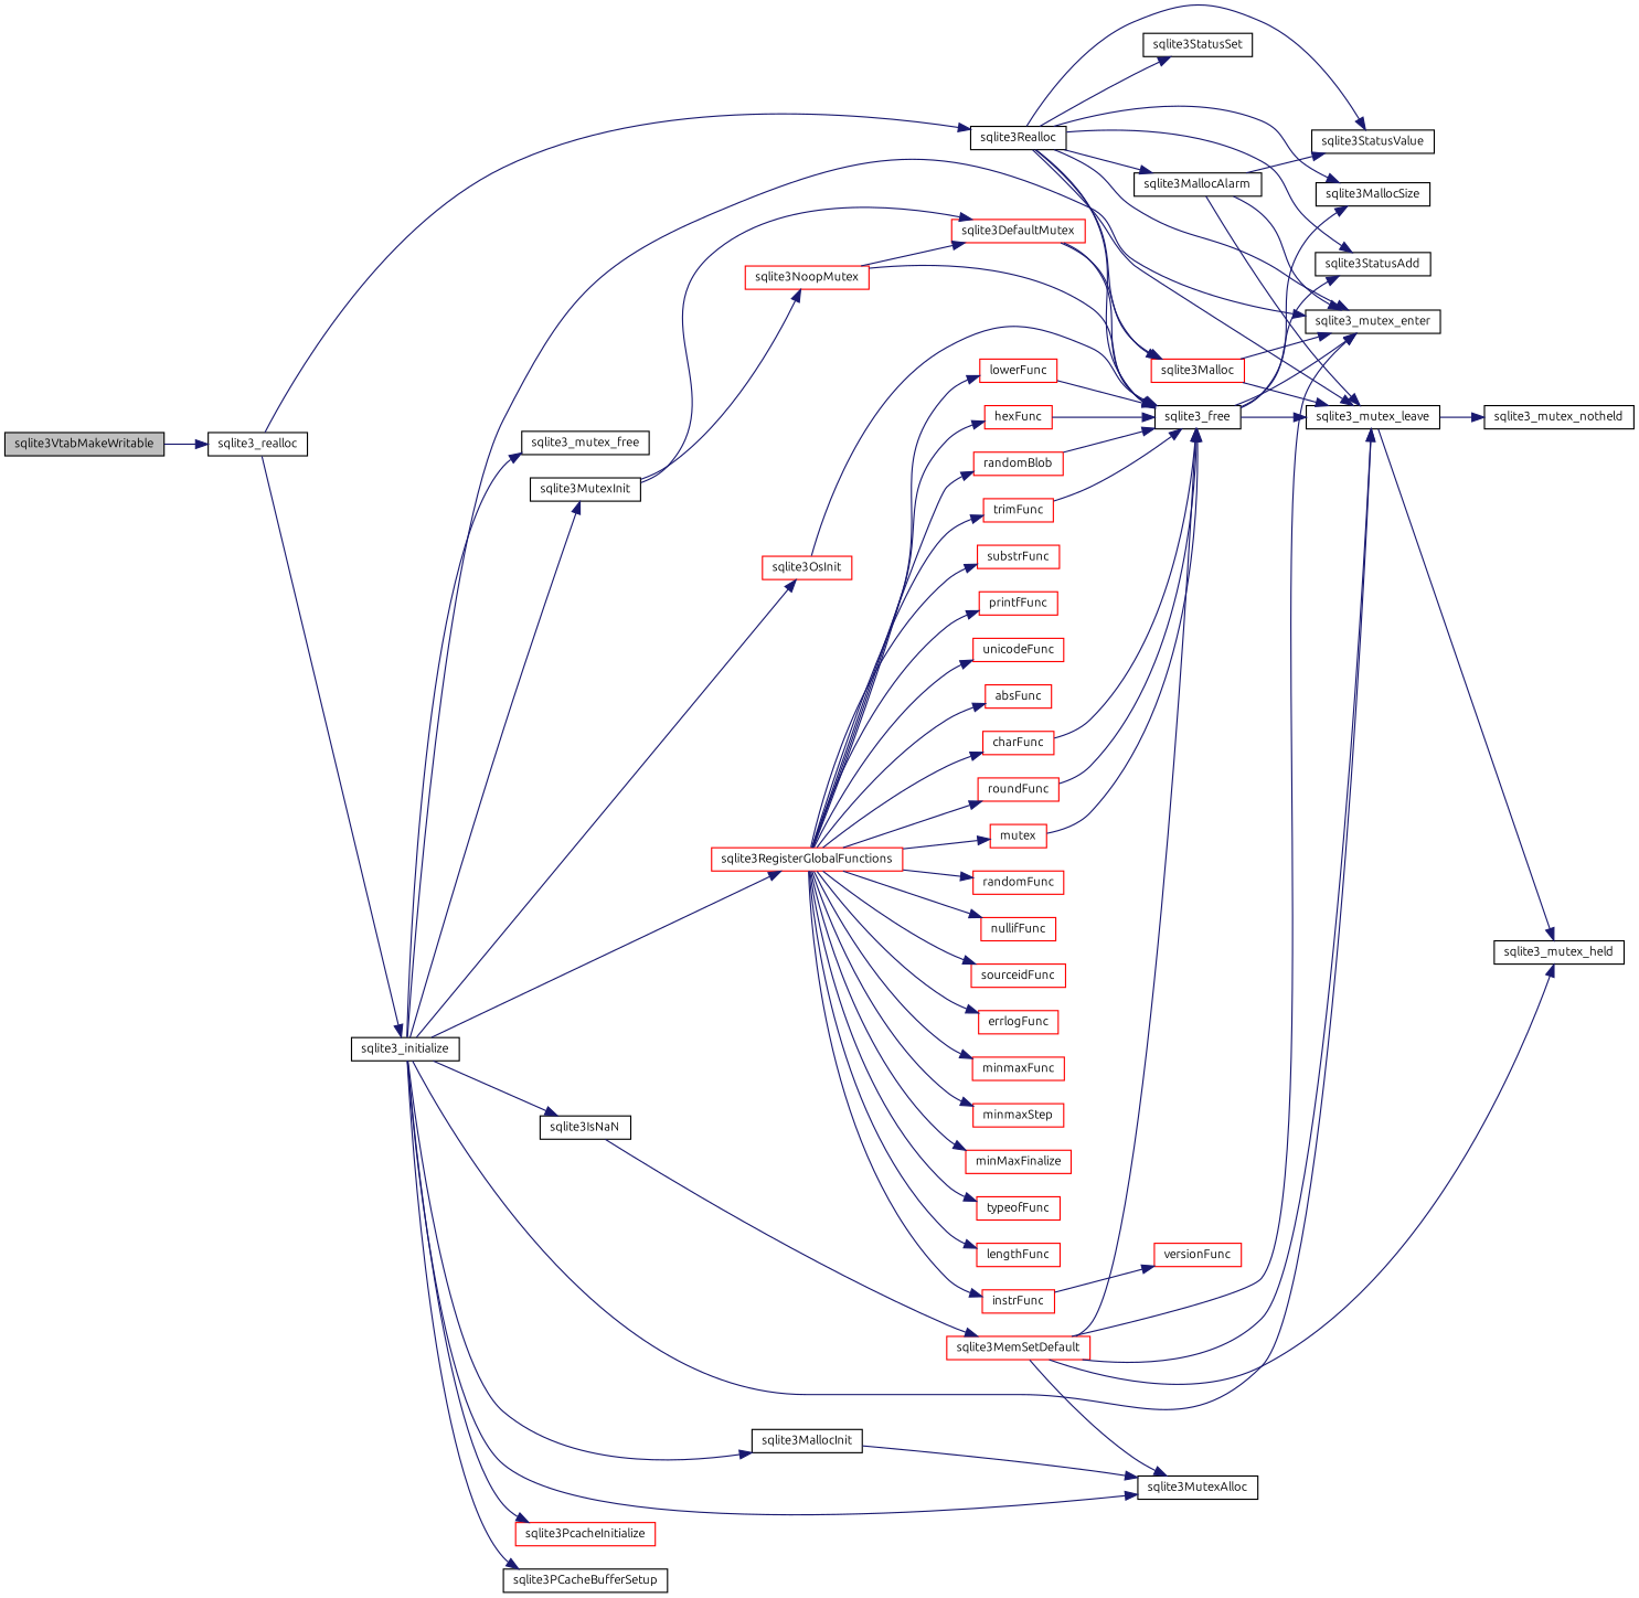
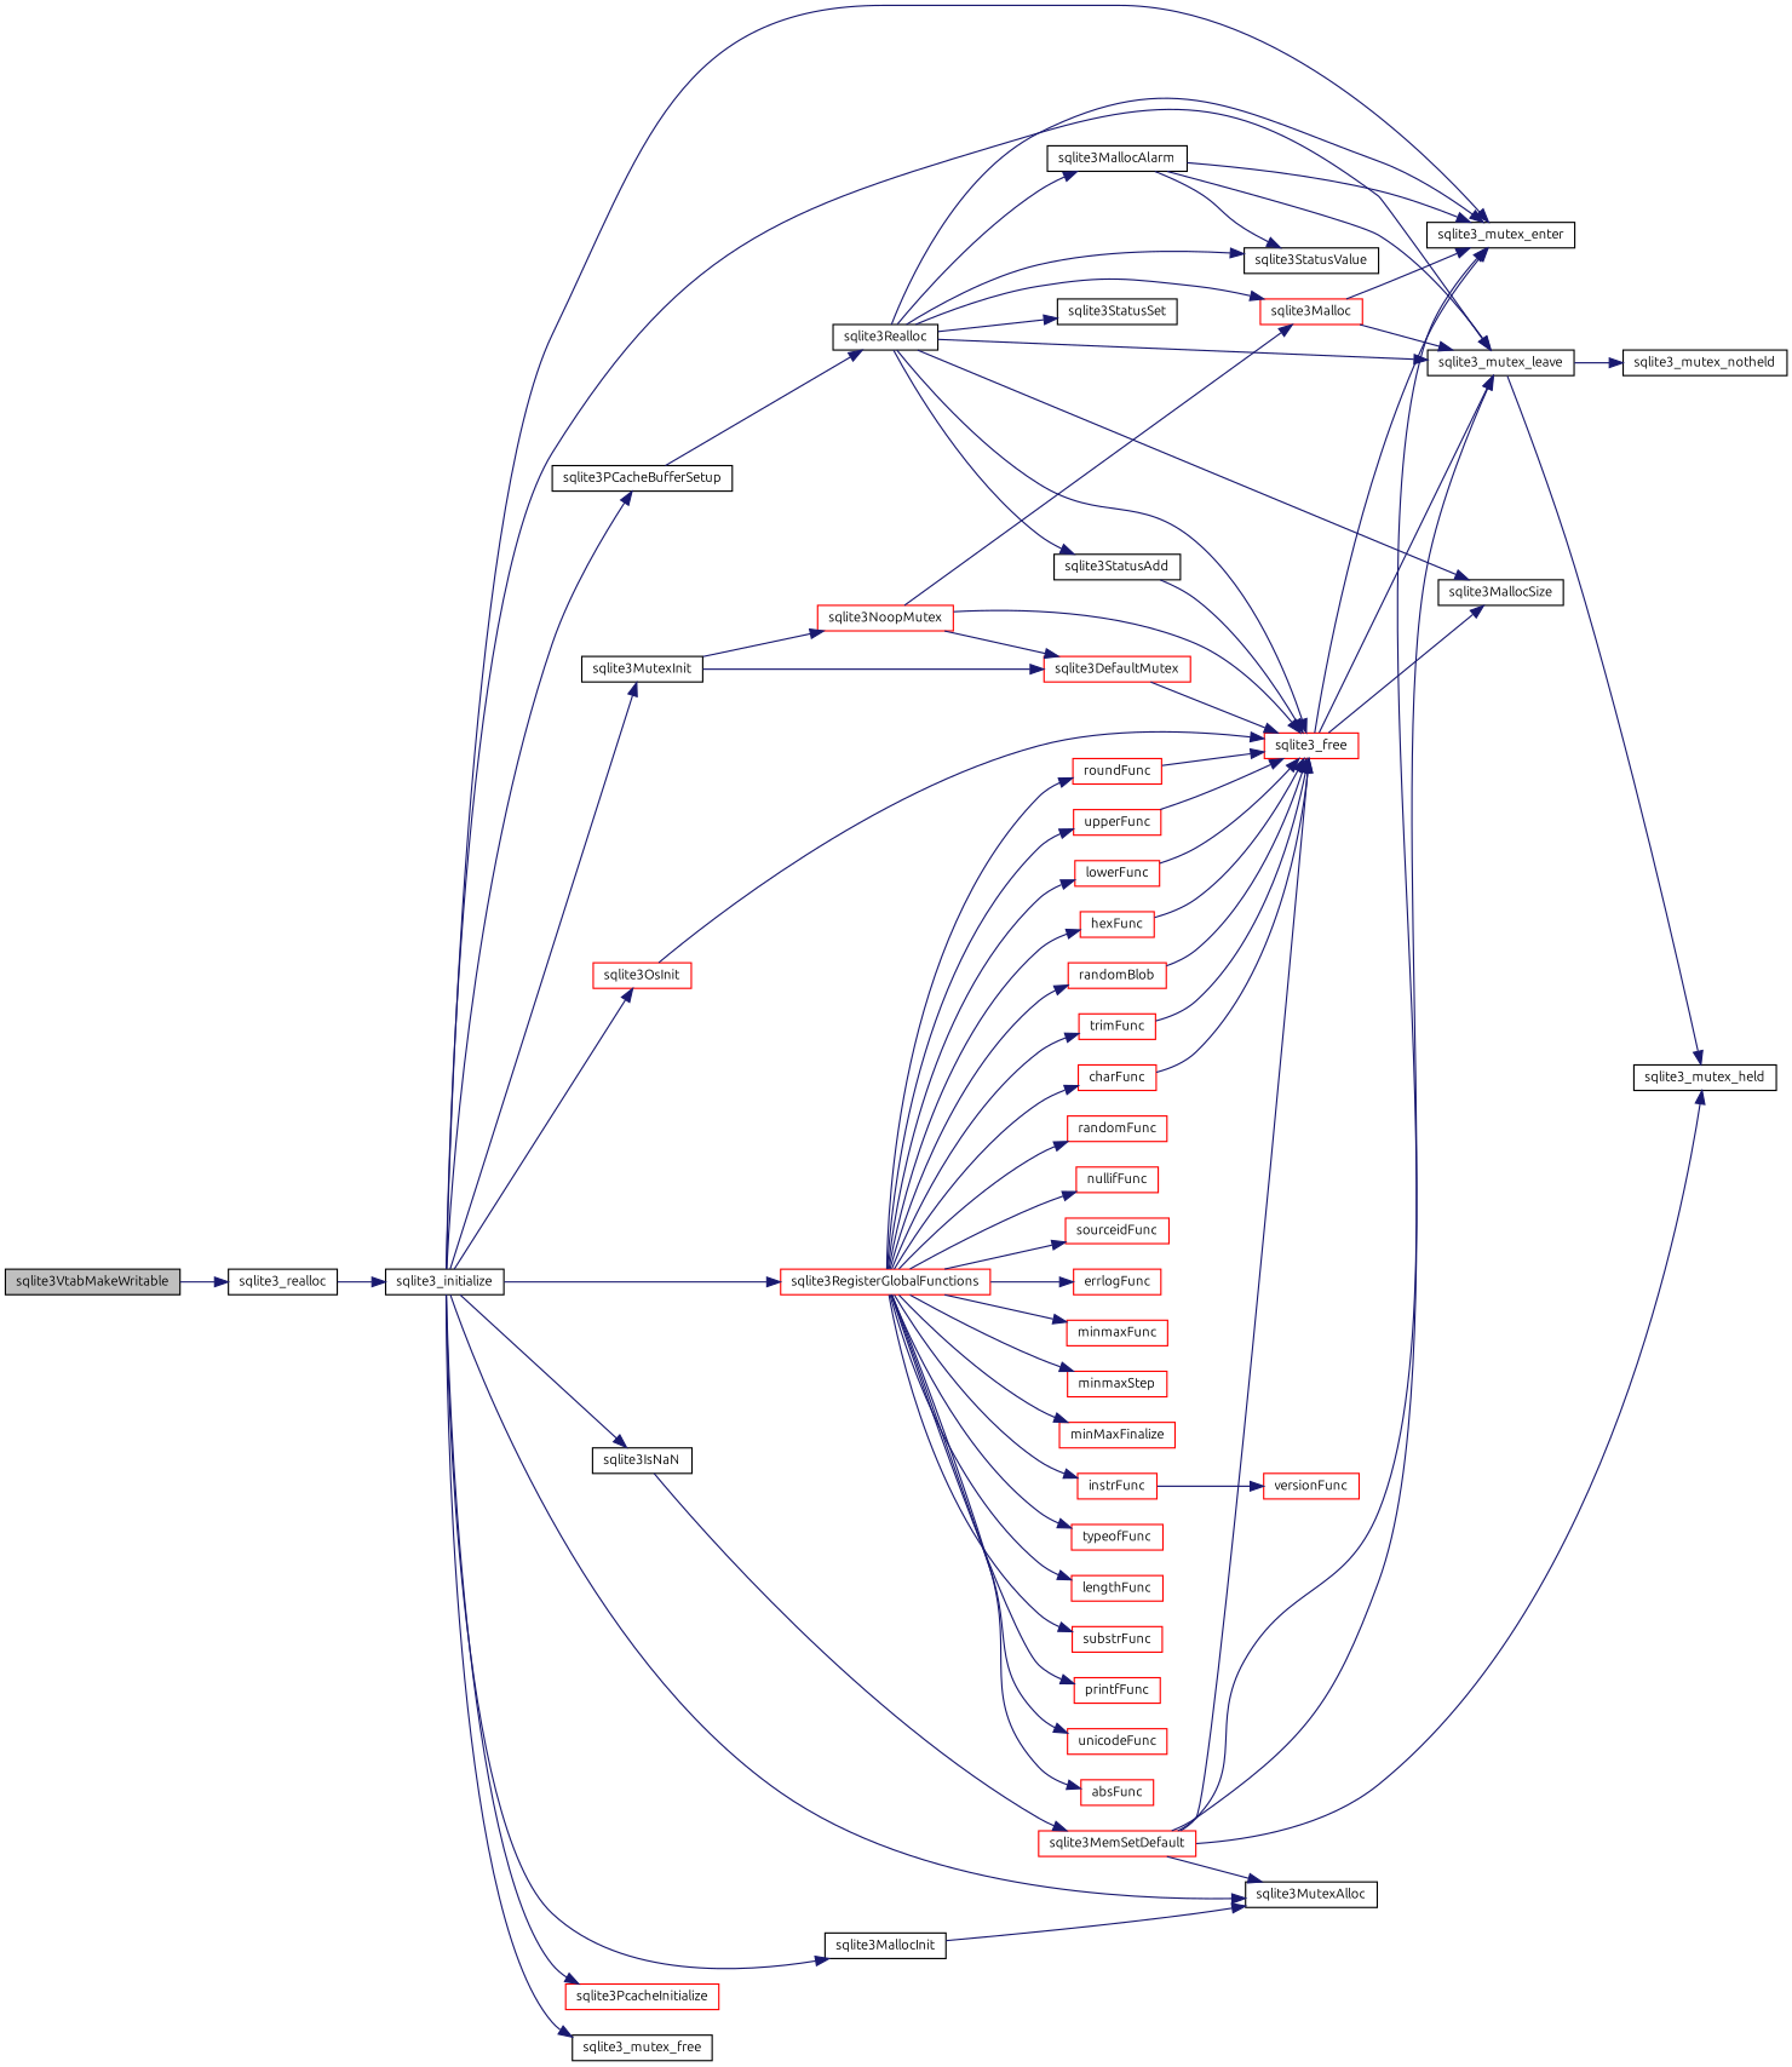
  digraph {
    fontname=Ubuntu
    rankdir=LR
    node [color=red fillcolor=white fontname=Ubuntu fontsize=10 shape=record style=filled]
    edge [color=midnightblue fontname=Ubuntu fontsize=10 labelfontname=FreeSans labelfontsize=10 style=solid]
    n1 [color=black fillcolor=grey75 fontcolor=black height=0.2 label=sqlite3VtabMakeWritable width=0.4]
    n2 [color=black height=0.2 label=sqlite3_realloc width=0.4]
    n3 [color=black height=0.2 label=sqlite3_initialize width=0.4]
    n4 [color=black height=0.2 label=sqlite3Realloc width=0.4]
    n5 [color=black height=0.2 label=sqlite3MutexInit width=0.4]
    n6 [color=black height=0.2 label=sqlite3_mutex_enter width=0.4]
    n7 [color=black height=0.2 label=sqlite3_mutex_leave width=0.4]
    n8 [color=black height=0.2 label=sqlite3MutexAlloc width=0.4]
    n9 [color=black height=0.2 label=sqlite3MallocInit width=0.4]
    n10 [height=0.2 label=sqlite3RegisterGlobalFunctions width=0.4]
    n11 [height=0.2 label=sqlite3PcacheInitialize width=0.4]
    n12 [height=0.2 label=sqlite3OsInit width=0.4]
    n13 [color=black height=0.2 label=sqlite3PCacheBufferSetup width=0.4]
    n14 [color=black height=0.2 label=sqlite3_mutex_free width=0.4]
    n15 [color=black height=0.2 label=sqlite3IsNaN width=0.4]
-   n16 [color=black height=0.2 label=sqlite3_free width=0.4]
+   n16 [height=0.2 label=sqlite3_free width=0.4]
    n17 [color=black height=0.2 label=sqlite3StatusAdd width=0.4]
    n18 [color=black height=0.2 label=sqlite3MallocSize width=0.4]
    n19 [height=0.2 label=sqlite3Malloc width=0.4]
    n20 [color=black height=0.2 label=sqlite3StatusSet width=0.4]
    n21 [color=black height=0.2 label=sqlite3StatusValue width=0.4]
    n22 [color=black height=0.2 label=sqlite3MallocAlarm width=0.4]
    n23 [height=0.2 label=sqlite3DefaultMutex width=0.4]
    n24 [height=0.2 label=sqlite3NoopMutex width=0.4]
    n25 [color=black height=0.2 label=sqlite3_mutex_held width=0.4]
    n26 [color=black height=0.2 label=sqlite3_mutex_notheld width=0.4]
    n27 [height=0.2 label=trimFunc width=0.4]
    n28 [height=0.2 label=minmaxFunc width=0.4]
    n29 [height=0.2 label=minmaxStep width=0.4]
    n30 [height=0.2 label=minMaxFinalize width=0.4]
    n31 [height=0.2 label=typeofFunc width=0.4]
    n32 [height=0.2 label=lengthFunc width=0.4]
    n33 [height=0.2 label=instrFunc width=0.4]
    n34 [height=0.2 label=substrFunc width=0.4]
    n35 [height=0.2 label=printfFunc width=0.4]
    n36 [height=0.2 label=unicodeFunc width=0.4]
    n37 [height=0.2 label=charFunc width=0.4]
    n38 [height=0.2 label=absFunc width=0.4]
    n39 [height=0.2 label=roundFunc width=0.4]
-   n40 [height=0.2 label=mutex width=0.4]
+   n40 [height=0.2 label=upperFunc width=0.4]
    n41 [height=0.2 label=lowerFunc width=0.4]
    n42 [height=0.2 label=hexFunc width=0.4]
    n43 [height=0.2 label=randomFunc width=0.4]
    n44 [height=0.2 label=randomBlob width=0.4]
    n45 [height=0.2 label=nullifFunc width=0.4]
    n46 [height=0.2 label=sourceidFunc width=0.4]
    n47 [height=0.2 label=errlogFunc width=0.4]
    n48 [height=0.2 label=sqlite3MemSetDefault width=0.4]
    n49 [height=0.2 label=versionFunc width=0.4]
    n1 -> n2
    n2 -> n3
-   n2 -> n4
+   n13 -> n4
    n3 -> n5
    n3 -> n6
    n3 -> n7
    n3 -> n8
    n3 -> n9
    n3 -> n10
    n3 -> n11
    n3 -> n12
    n3 -> n13
    n3 -> n14
    n3 -> n15
    n4 -> n6
    n4 -> n7
    n4 -> n16
    n4 -> n17
    n4 -> n18
    n4 -> n19
    n4 -> n20
    n4 -> n21
    n4 -> n22
    n5 -> n23
    n5 -> n24
    n7 -> n25
    n7 -> n26
    n9 -> n8
    n10 -> n27
    n10 -> n28
    n10 -> n29
    n10 -> n30
    n10 -> n31
    n10 -> n32
    n10 -> n33
    n10 -> n34
    n10 -> n35
    n10 -> n36
    n10 -> n37
    n10 -> n38
    n10 -> n39
    n10 -> n40
    n10 -> n41
    n10 -> n42
    n10 -> n43
    n10 -> n44
    n10 -> n45
    n10 -> n46
    n10 -> n47
    n12 -> n16
    n15 -> n48
    n16 -> n6
    n16 -> n7
-   n16 -> n17
+   n17 -> n16
    n16 -> n18
    n19 -> n6
    n19 -> n7
    n22 -> n6
    n22 -> n7
    n22 -> n21
    n23 -> n16
    n24 -> n16
-   n23 -> n19
+   n24 -> n19
    n24 -> n23
    n27 -> n16
    n33 -> n49
    n37 -> n16
    n39 -> n16
    n40 -> n16
    n41 -> n16
    n42 -> n16
    n44 -> n16
    n48 -> n6
    n48 -> n7
    n48 -> n8
    n48 -> n16
    n48 -> n25
  }
